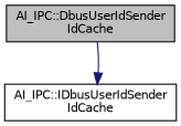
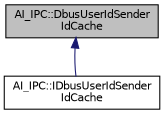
  digraph {
    node [color=black fontname=Helvetica fontsize=10 shape=record style=filled]
    n1 [fillcolor=grey75 fontcolor=black height=0.2 label="AI_IPC::DbusUserIdSender\lIdCache" width=0.4]
    n2 [fillcolor=white height=0.2 label="AI_IPC::IDbusUserIdSender\lIdCache" width=0.4]
-   n2 -> n1 [color=midnightblue dir=back fontname=Helvetica fontsize=10 labelfontname=Helvetica labelfontsize=10 style=solid]
+   n1 -> n2 [color=midnightblue dir=back fontname=Helvetica fontsize=10 labelfontname=Helvetica labelfontsize=10 style=solid]
  }
